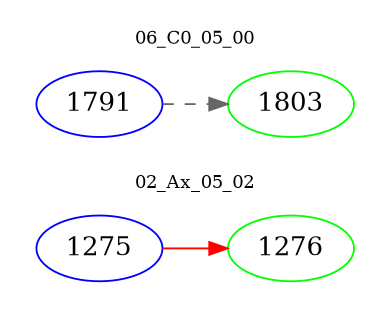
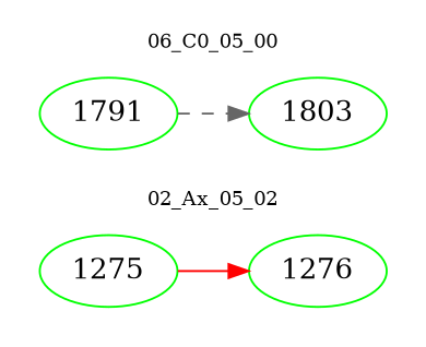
  digraph {
    rankdir=LR
    node [color=blue]
    edge [arrowhead=normal]
-   n1 [label=1275]
+   n1 [color=green label=1275]
    n2 [color=green label=1276]
-   n3 [label=1791]
+   n3 [color=green label=1791]
    n4 [color=green label=1803]
    subgraph cluster_1 {
      color=white
      fontsize=10
      label="02_Ax_05_02"
      n1
      n2
    }
    subgraph cluster_2 {
      color=white
      fontsize=10
      label="06_C0_05_00"
      n3
      n4
    }
    n1 -> n2 [color=red style=solid]
    n3 -> n4 [color=gray40 style=dashed]
  }
